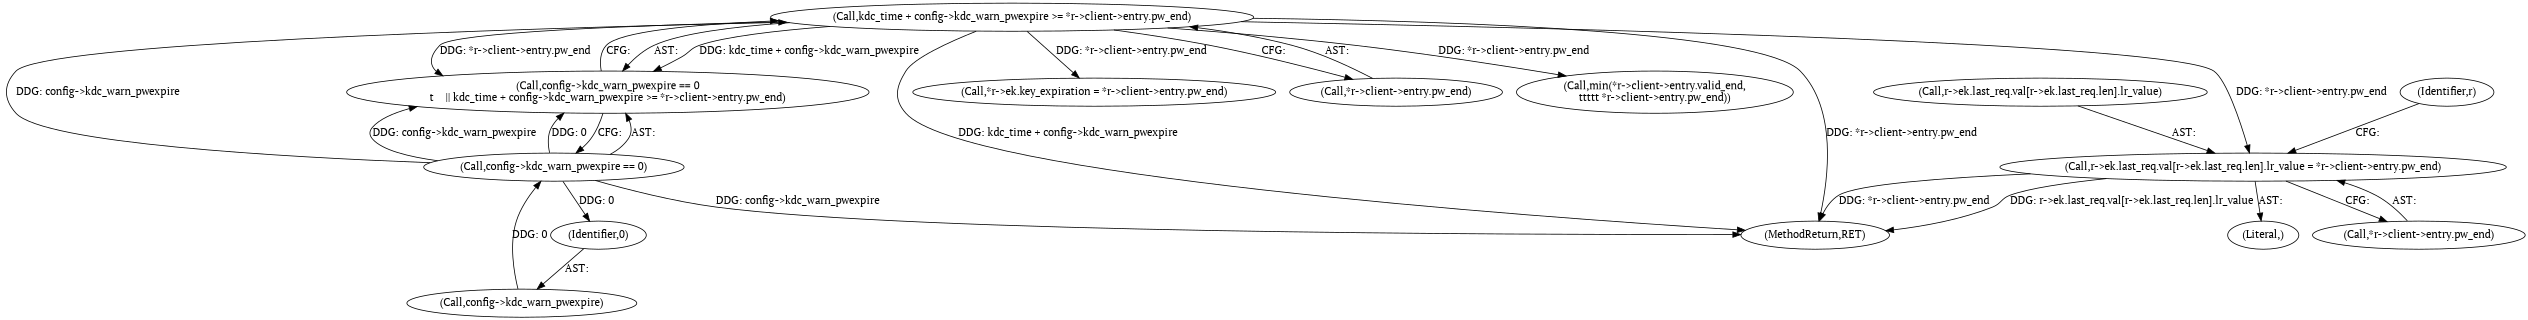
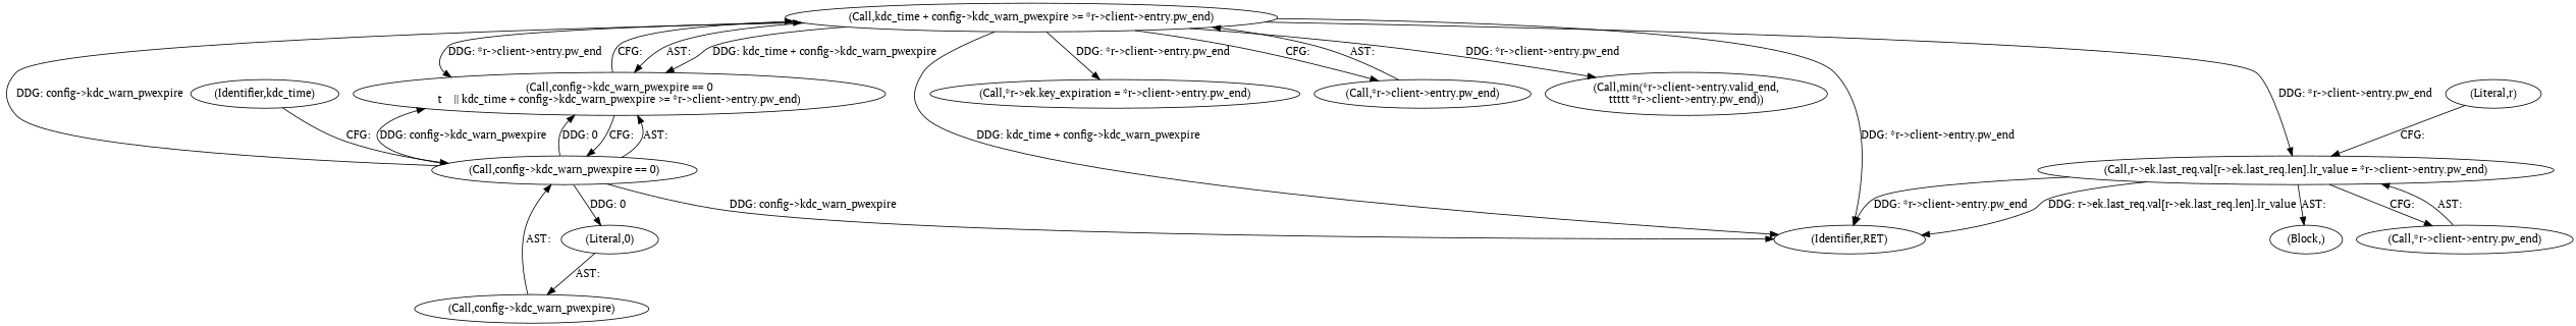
  digraph {
    fontname="PT Serif"
    node [fontname="PT Serif"]
    edge [fontname="PT Serif"]
    n1 [label="(Call,r->ek.last_req.val[r->ek.last_req.len].lr_value = *r->client->entry.pw_end)"]
-   n2 [label="(Literal,)"]
-   n3 [label="(MethodReturn,RET)"]
+   n2 [label="(Block,)"]
+   n3 [label="(Identifier,RET)"]
    n4 [label="(Call,*r->client->entry.pw_end)"]
    n5 [label="(Call,kdc_time + config->kdc_warn_pwexpire >= *r->client->entry.pw_end)"]
    n6 [label="(Call,config->kdc_warn_pwexpire == 0\n\t    || kdc_time + config->kdc_warn_pwexpire >= *r->client->entry.pw_end)"]
    n7 [label="(Call,*r->ek.key_expiration = *r->client->entry.pw_end)"]
    n8 [label="(Call,*r->client->entry.pw_end)"]
    n9 [label="(Call,min(*r->client->entry.valid_end,\n\t\t\t\t\t *r->client->entry.pw_end))"]
    n10 [label="(Call,config->kdc_warn_pwexpire == 0)"]
-   n11 [label="(Identifier,0)"]
+   n11 [label="(Literal,0)"]
    n12 [label="(Call,config->kdc_warn_pwexpire)"]
-   n14 [label="(Identifier,r)"]
-   n15 [label="(Call,r->ek.last_req.val[r->ek.last_req.len].lr_value)"]
+   n13 [label="(Identifier,kdc_time)"]
+   n14 [label="(Literal,r)"]
    n1 -> n2 [label="AST: "]
    n1 -> n3 [label="DDG: r->ek.last_req.val[r->ek.last_req.len].lr_value"]
    n1 -> n3 [label="DDG: *r->client->entry.pw_end"]
    n1 -> n4 [label="CFG: "]
    n4 -> n1 [label="AST: "]
    n5 -> n1 [label="DDG: *r->client->entry.pw_end"]
    n5 -> n3 [label="DDG: *r->client->entry.pw_end"]
    n5 -> n3 [label="DDG: kdc_time + config->kdc_warn_pwexpire"]
    n5 -> n6 [label="AST: "]
    n5 -> n6 [label="DDG: kdc_time + config->kdc_warn_pwexpire"]
    n5 -> n6 [label="DDG: *r->client->entry.pw_end"]
    n5 -> n7 [label="DDG: *r->client->entry.pw_end"]
    n5 -> n8 [label="CFG: "]
    n5 -> n9 [label="DDG: *r->client->entry.pw_end"]
    n6 -> n5 [label="CFG: "]
    n6 -> n10 [label="CFG: "]
    n8 -> n5 [label="AST: "]
    n10 -> n3 [label="DDG: config->kdc_warn_pwexpire"]
    n10 -> n5 [label="DDG: config->kdc_warn_pwexpire"]
    n10 -> n6 [label="AST: "]
    n10 -> n6 [label="DDG: config->kdc_warn_pwexpire"]
    n10 -> n6 [label="DDG: 0"]
    n10 -> n11 [label="DDG: 0"]
    n11 -> n12 [label="AST: "]
-   n12 -> n10 [label="DDG: 0"]
+   n12 -> n10 [label="AST: "]
+   n13 -> n10 [label="CFG: "]
    n14 -> n1 [label="CFG: "]
-   n15 -> n1 [label="AST: "]
  }
